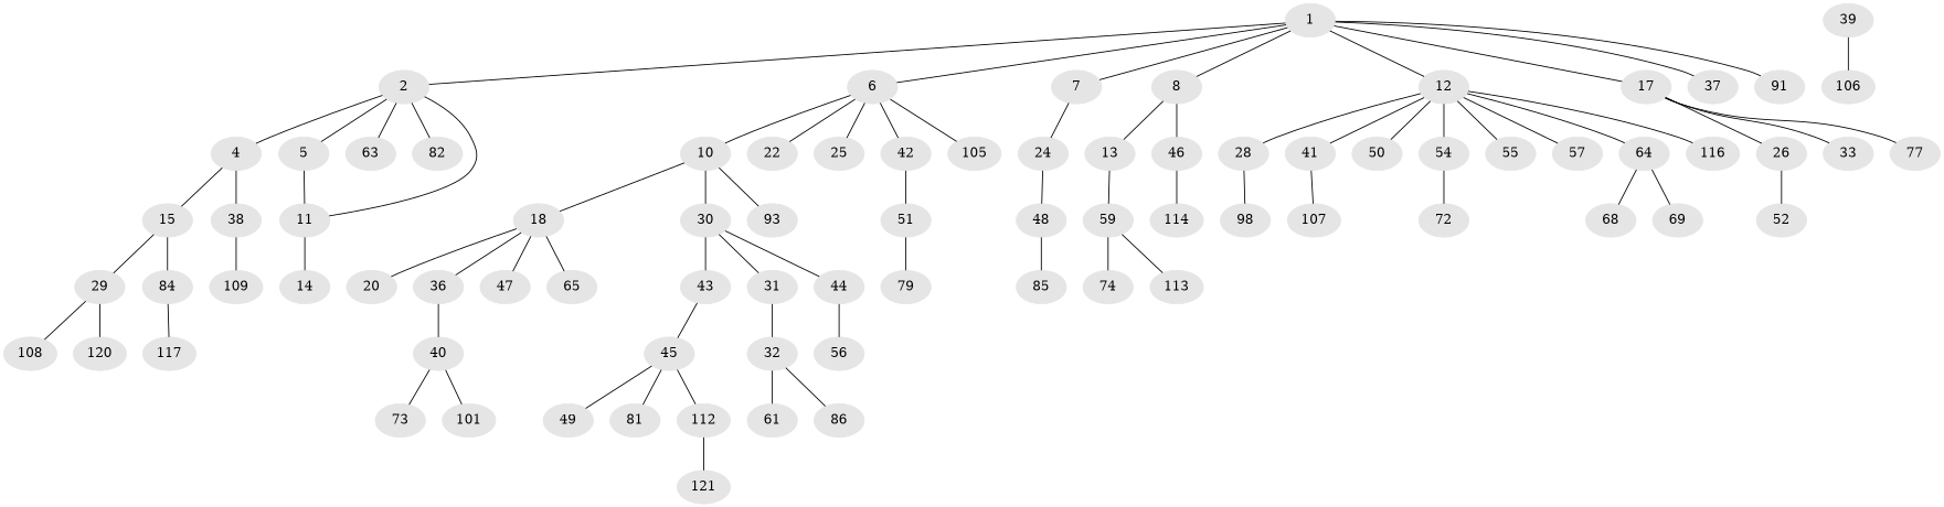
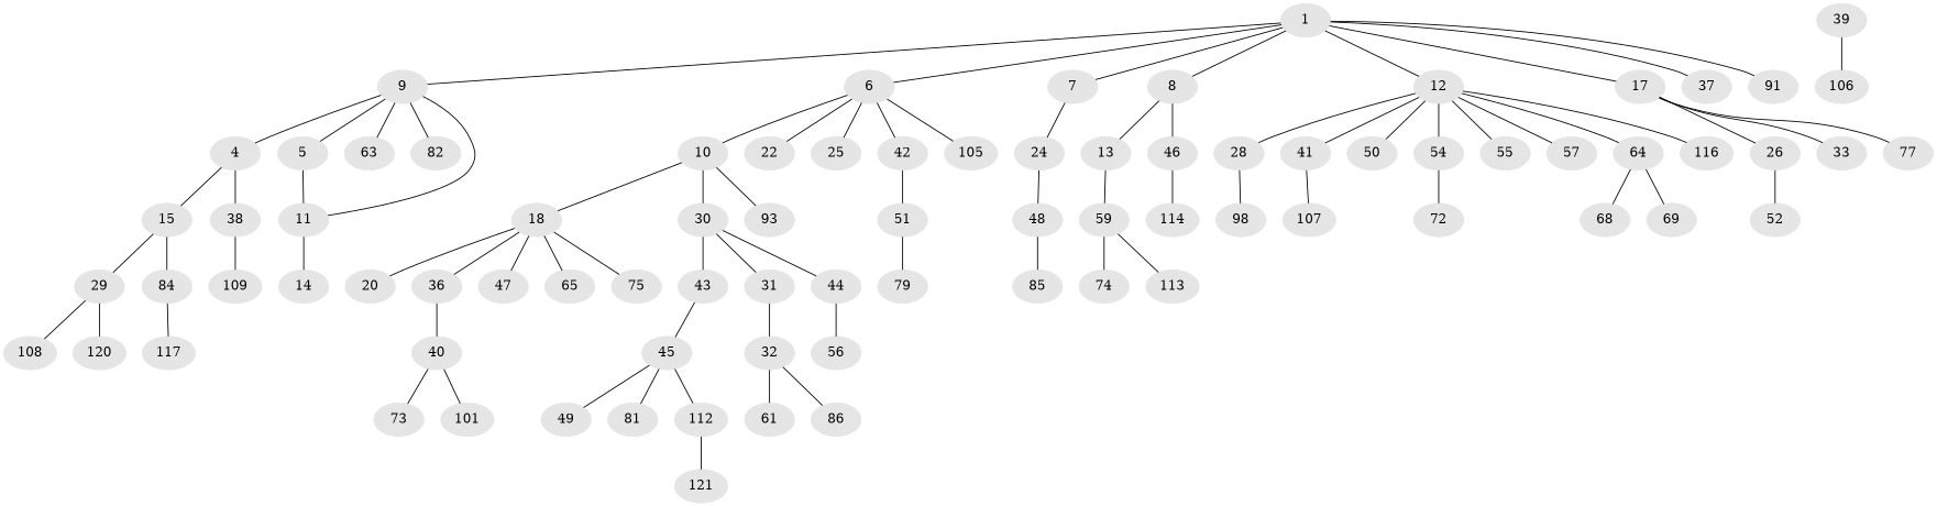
  graph {
    node [color=gray90 style=filled]
    1 [super="+3"]
-   2 [super="+23"]
+   2 [super="+23" label=9]
    6 [super="+9"]
    7 [super="+94"]
    8 [super="+16"]
    12 [super="+21"]
    17 [super="+66"]
    37
    91
    4 [super="+27"]
    5 [super="+53"]
    63
    82
    11
    10 [super="+60"]
    22
    25
    42
    105
    24 [super="+35"]
    13
    46
    28 [super="+89"]
    41
    50 [super="+110"]
    54 [super="+58"]
    55
    57 [super="+80"]
    64
    116
    26 [super="+34"]
    33
    77
    15 [super="+92"]
    38 [super="+100"]
    39 [super="+95"]
    106
    29
    84
    109
    14
    18 [super="+19"]
    30 [super="+111"]
    93
    51 [super="+67"]
    48
    59 [super="+97"]
    114
    20 [super="+62"]
    36
    47
    65
+   75
    43
    31 [super="+90"]
    44
    45 [super="+70"]
    98
    107
    72
    68 [super="+96"]
    69
    74 [super="+103"]
    113
    108 [super="+118"]
    120
    117
    52
    40 [super="+83"]
    85 [super="+104"]
    32 [super="+78"]
    56 [super="+87"]
    61
    86 [super="+115"]
    73 [super="+76"]
    101
    79 [super="+88"]
    49 [super="+71"]
    81
    112
    121
    1 -- 2
    1 -- 6
    1 -- 7
    1 -- 8
    1 -- 12
    1 -- 17
    1 -- 37
    1 -- 91
    2 -- 4
    2 -- 5
    2 -- 63
    2 -- 82
    2 -- 11
    6 -- 10
    6 -- 22
    6 -- 25
    6 -- 42
    6 -- 105
    7 -- 24
    8 -- 13
    8 -- 46
    12 -- 28
    12 -- 41
    12 -- 50
    12 -- 54
    12 -- 55
    12 -- 57
    12 -- 64
    12 -- 116
    17 -- 26
    17 -- 33
    17 -- 77
    4 -- 15
    4 -- 38
    5 -- 11
    11 -- 14
    10 -- 18
    10 -- 30
    10 -- 93
    42 -- 51
    24 -- 48
    13 -- 59
    46 -- 114
    28 -- 98
    41 -- 107
    54 -- 72
    64 -- 68
    64 -- 69
    26 -- 52
    15 -- 29
    15 -- 84
    38 -- 109
    39 -- 106
    29 -- 108
    29 -- 120
    84 -- 117
    18 -- 20
    18 -- 36
    18 -- 47
    18 -- 65
+   18 -- 75
    30 -- 43
    30 -- 31
    30 -- 44
    51 -- 79
    48 -- 85
    59 -- 74
    59 -- 113
    36 -- 40
    43 -- 45
    31 -- 32
    44 -- 56
    45 -- 49
    45 -- 81
    45 -- 112
    40 -- 73
    40 -- 101
    32 -- 61
    32 -- 86
    112 -- 121
  }
